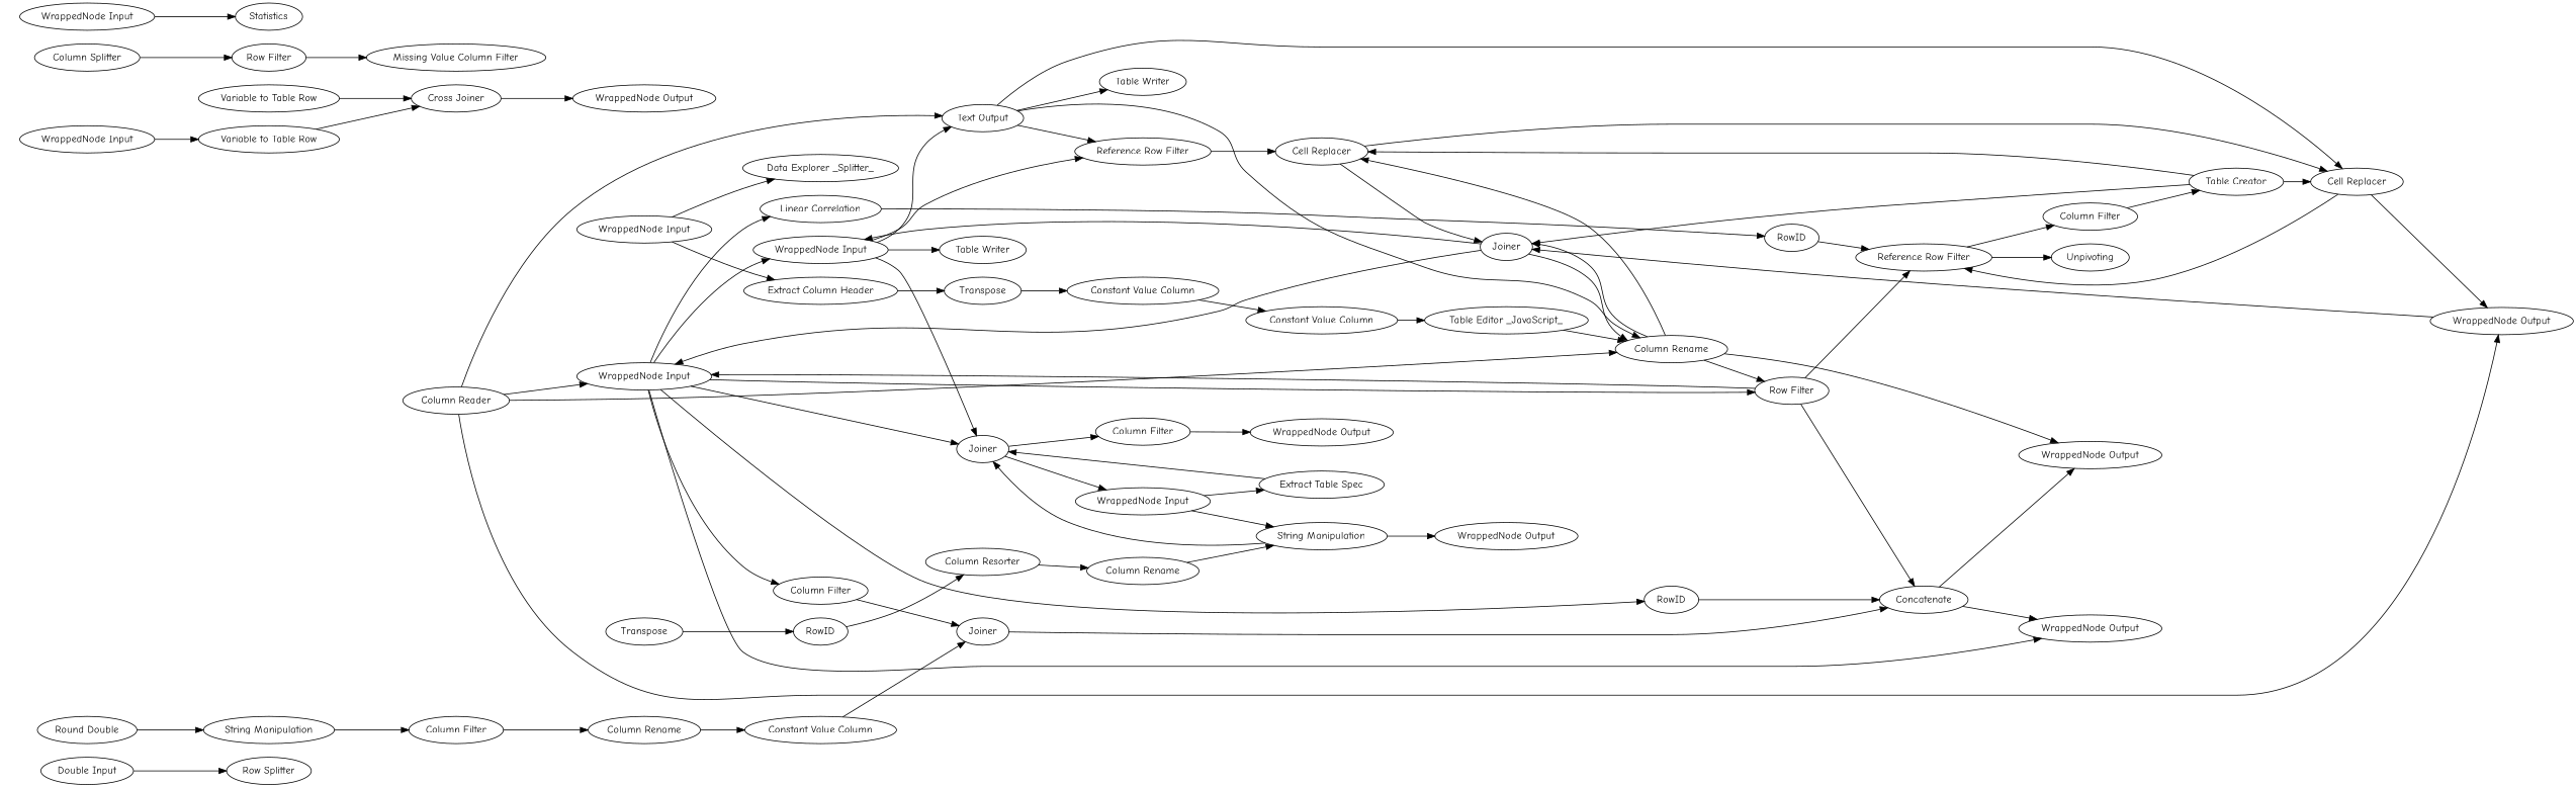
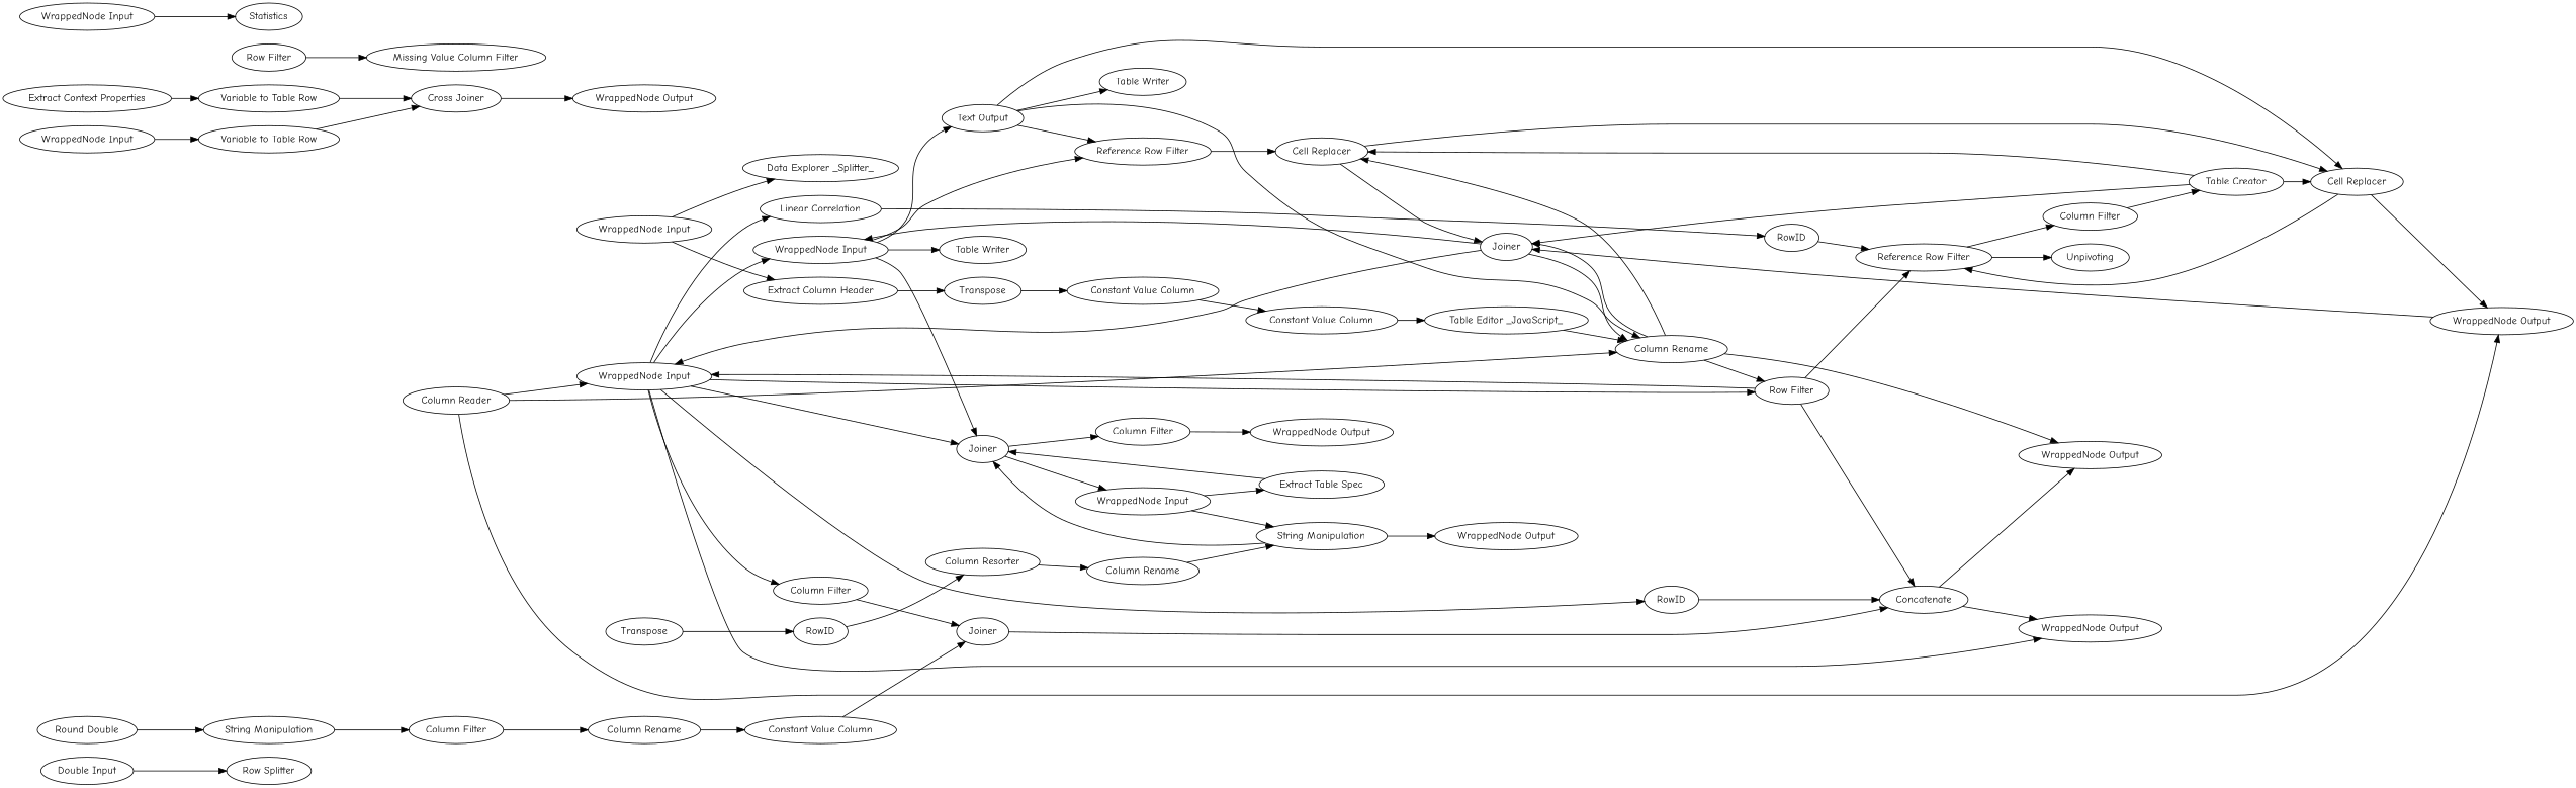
  digraph {
    fontname="Comic Neue"
    rankdir=LR
    node [fontname="Comic Neue"]
    edge [fontname="Comic Neue"]
    n1 [label="Double Input"]
    n2 [label="Row Splitter"]
    n3 [label="Round Double"]
    n4 [label="String Manipulation"]
    n5 [label="Table Creator"]
    n6 [label=Joiner]
    n7 [label="Cell Replacer"]
    n8 [label="Cell Replacer"]
    n9 [label="WrappedNode Input"]
    n10 [label="Column Rename"]
    n11 [label="WrappedNode Input"]
    n12 [label="Reference Row Filter"]
    n13 [label="WrappedNode Output"]
    n14 [label=Joiner]
    n15 [label=RowID]
    n16 [label="Column Filter"]
    n17 [label="Row Filter"]
    n18 [label="Linear Correlation"]
    n19 [label="WrappedNode Output"]
    n20 [label="WrappedNode Output"]
    n21 [label="Reference Row Filter"]
    n22 [label="Text Output"]
    n23 [label="Table Writer"]
    n24 [label="String Manipulation"]
    n25 [label="WrappedNode Output"]
    n26 [label="WrappedNode Input"]
    n27 [label="Column Filter"]
    n28 [label="Constant Value Column"]
    n29 [label=Joiner]
    n30 [label=Concatenate]
+   n31 [label="Extract Context Properties"]
    n32 [label="Variable to Table Row"]
    n33 [label="Cross Joiner"]
    n34 [label="WrappedNode Output"]
    n35 [label="WrappedNode Input"]
    n36 [label="Variable to Table Row"]
    n37 [label=RowID]
    n38 [label="Column Resorter"]
    n39 [label="Column Rename"]
    n40 [label=RowID]
    n41 [label="Column Filter"]
    n42 [label=Unpivoting]
    n43 [label="Extract Table Spec"]
    n44 [label="Column Filter"]
    n45 [label="Column Rename"]
    n46 [label=Transpose]
    n47 [label="Constant Value Column"]
    n48 [label="Constant Value Column"]
    n49 [label="Table Editor _JavaScript_"]
    n50 [label="WrappedNode Output"]
    n51 [label=Transpose]
    n52 [label="Missing Value Column Filter"]
    n53 [label="Table Writer"]
    n54 [label="Extract Column Header"]
-   n55 [label="Column Splitter"]
    n56 [label="Row Filter"]
    n57 [label="Column Reader"]
    n58 [label="WrappedNode Input"]
    n59 [label=Statistics]
    n60 [label="WrappedNode Input"]
    n61 [label="Data Explorer _Splitter_"]
    n1 -> n2
    n3 -> n4
    n4 -> n44
    n5 -> n6
    n5 -> n7
    n5 -> n8
    n6 -> n9
    n6 -> n10
    n6 -> n11
    n7 -> n6
    n7 -> n8
    n8 -> n12
    n8 -> n13
    n9 -> n11
    n9 -> n14
    n9 -> n15
    n9 -> n16
    n9 -> n17
    n9 -> n18
    n9 -> n19
    n10 -> n6
    n10 -> n7
    n10 -> n17
    n10 -> n20
    n11 -> n14
    n11 -> n21
    n11 -> n22
    n11 -> n23
    n12 -> n41
    n12 -> n42
    n13 -> n6
    n14 -> n26
    n14 -> n27
    n15 -> n30
    n16 -> n29
    n17 -> n9
    n17 -> n12
    n17 -> n30
    n18 -> n40
    n21 -> n7
    n22 -> n8
    n22 -> n10
    n22 -> n21
    n22 -> n53
    n24 -> n14
    n24 -> n25
    n26 -> n24
    n26 -> n43
    n27 -> n50
    n28 -> n29
    n29 -> n30
    n30 -> n19
    n30 -> n20
+   n31 -> n32
    n32 -> n33
    n33 -> n34
    n35 -> n36
    n36 -> n33
    n37 -> n38
    n38 -> n39
    n39 -> n24
    n40 -> n12
    n41 -> n5
    n43 -> n14
    n44 -> n45
    n45 -> n28
    n46 -> n47
    n47 -> n48
    n48 -> n49
    n49 -> n10
    n51 -> n37
    n54 -> n46
-   n55 -> n56
    n56 -> n52
    n57 -> n9
    n57 -> n10
    n57 -> n13
-   n57 -> n22
    n58 -> n59
    n60 -> n54
    n60 -> n61
  }
